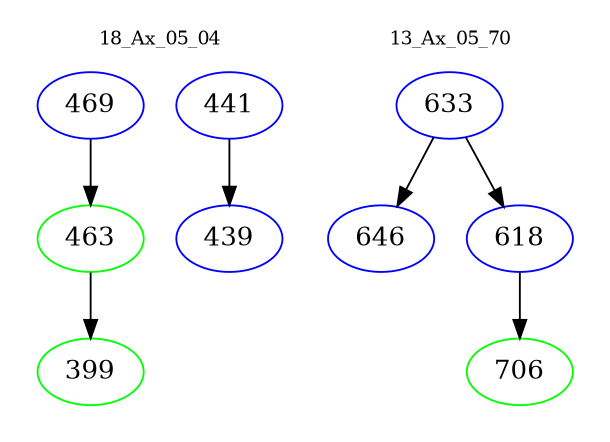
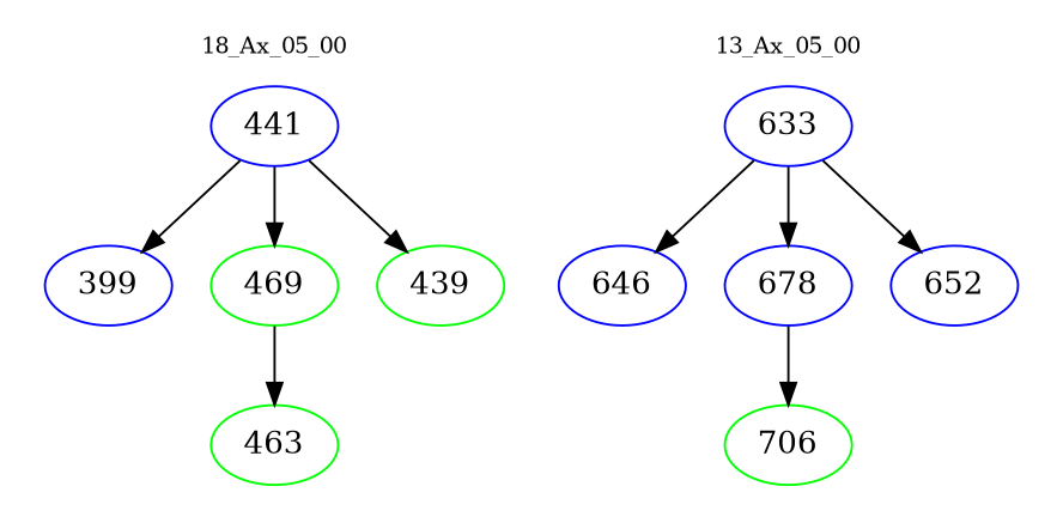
  digraph {
    node [color=blue]
    edge [color=black]
    n1 [label=441]
-   n2 [color=green label=399]
-   n3 [label=469]
-   n4 [label=439]
+   n2 [label=399]
+   n3 [color=green label=469]
+   n4 [color=green label=439]
    n5 [color=green label=463]
    n6 [label=633]
    n7 [label=646]
-   n8 [label=618]
+   n8 [label=678]
+   n9 [label=652]
    n10 [color=green label=706]
    subgraph cluster_1 {
      color=white
      fontsize=10
-     label="18_Ax_05_04"
+     label="18_Ax_05_00"
      n1
      n2
      n3
      n4
      n5
    }
    subgraph cluster_2 {
      color=white
      fontsize=10
-     label="13_Ax_05_70"
+     label="13_Ax_05_00"
      n6
      n7
      n8
+     n9
      n10
    }
-   n5 -> n2
+   n1 -> n2
+   n1 -> n3
    n1 -> n4
    n3 -> n5
    n6 -> n7
    n6 -> n8
+   n6 -> n9
    n8 -> n10
  }
